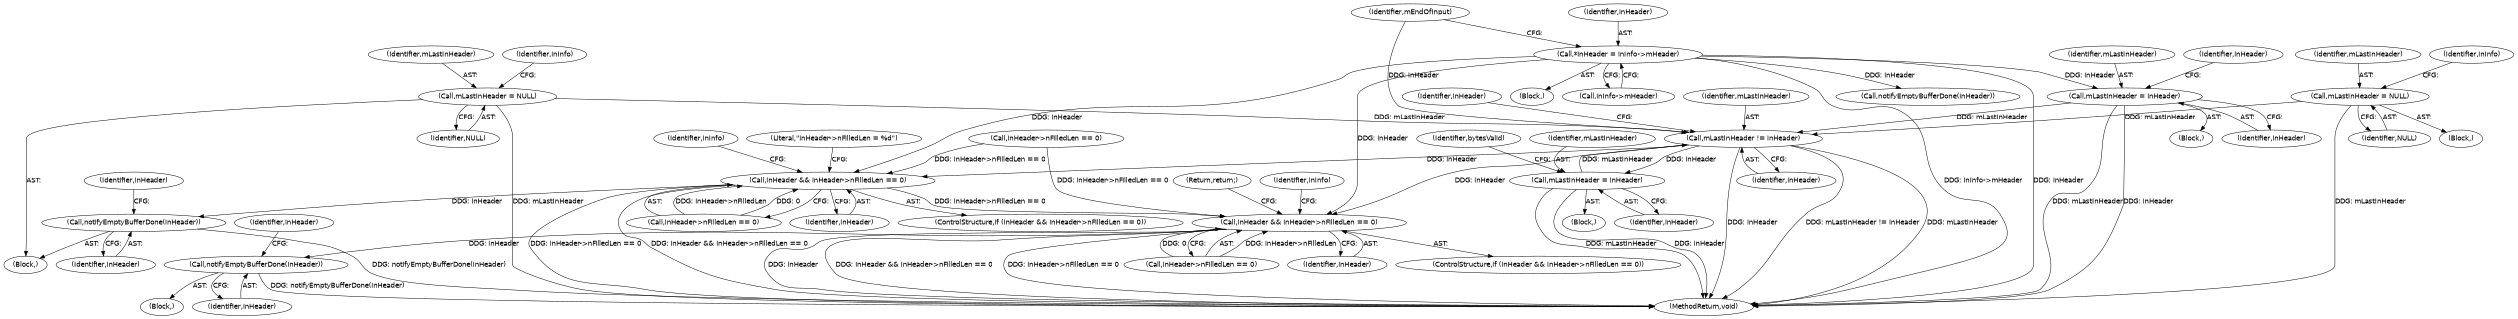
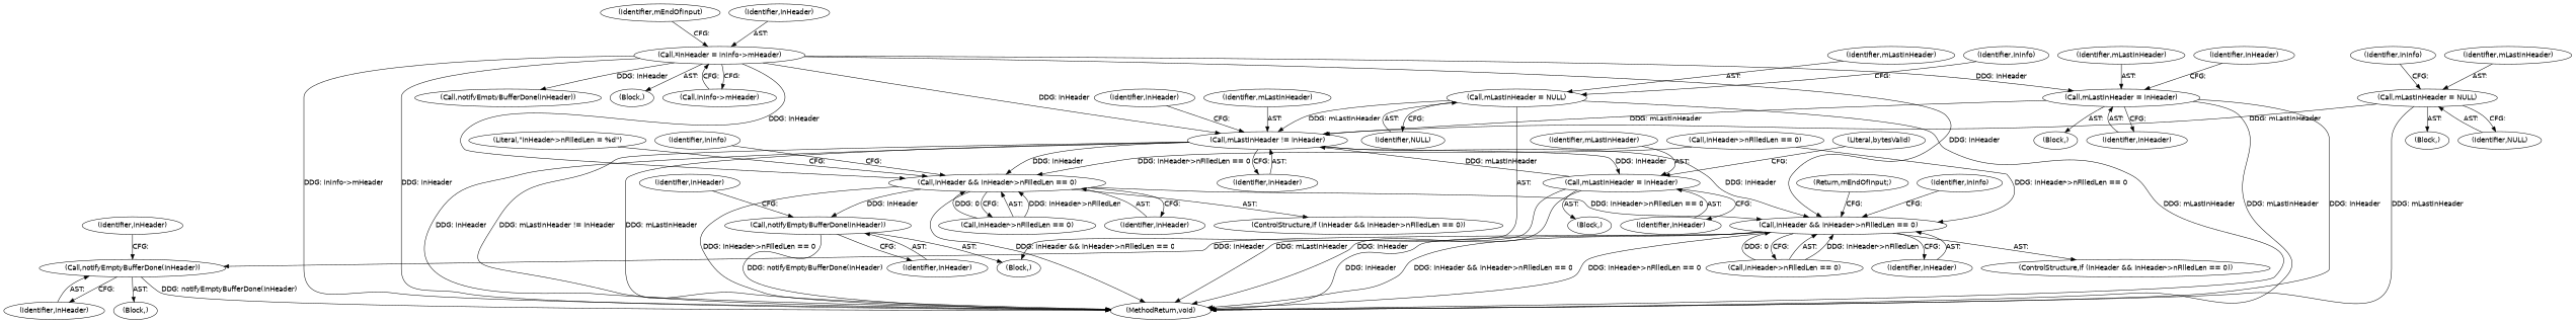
  digraph {
    fontname="DejaVu Sans"
    node [fontname="DejaVu Sans"]
    edge [fontname="DejaVu Sans"]
    n1 [label="(Call,mLastInHeader != inHeader)"]
    n2 [label="(Call,mLastInHeader = inHeader)"]
    n3 [label="(Call,inHeader && inHeader->nFilledLen == 0)"]
    n4 [label="(Call,inHeader && inHeader->nFilledLen == 0)"]
    n5 [label="(MethodReturn,void)"]
    n6 [label="(Identifier,inHeader)"]
    n7 [label="(Block,)"]
    n8 [label="(Identifier,inHeader)"]
    n9 [label="(Call,notifyEmptyBufferDone(inHeader))"]
    n10 [label="(Identifier,inHeader)"]
    n11 [label="(ControlStructure,if (inHeader && inHeader->nFilledLen == 0))"]
    n12 [label="(Call,inHeader->nFilledLen == 0)"]
    n13 [label="(Call,notifyEmptyBufferDone(inHeader))"]
    n14 [label="(Call,inHeader->nFilledLen == 0)"]
    n15 [label="(ControlStructure,if (inHeader && inHeader->nFilledLen == 0))"]
    n16 [label="(Identifier,inHeader)"]
    n17 [label="(Call,mLastInHeader = inHeader)"]
    n18 [label="(Identifier,inHeader)"]
    n19 [label="(Block,)"]
    n20 [label="(Call,*inHeader = inInfo->mHeader)"]
    n21 [label="(Call,notifyEmptyBufferDone(inHeader))"]
    n22 [label="(Block,)"]
    n23 [label="(Call,inInfo->mHeader)"]
    n24 [label="(Call,mLastInHeader = NULL)"]
    n25 [label="(Identifier,NULL)"]
    n26 [label="(Block,)"]
    n27 [label="(Call,mLastInHeader = NULL)"]
    n28 [label="(Identifier,NULL)"]
    n29 [label="(Block,)"]
    n30 [label="(Block,)"]
    n31 [label="(Identifier,inHeader)"]
    n32 [label="(Identifier,inHeader)"]
    n33 [label="(Identifier,inHeader)"]
    n34 [label="(Call,inHeader->nFilledLen == 0)"]
    n35 [label="(Identifier,inInfo)"]
    n36 [label="(Identifier,inHeader)"]
    n37 [label="(Identifier,inHeader)"]
    n38 [label="(Identifier,mLastInHeader)"]
-   n39 [label="(Return,return;)"]
+   n39 [label="(Return,mEndOfInput;)"]
    n40 [label="(Identifier,inHeader)"]
    n41 [label="(Identifier,inInfo)"]
    n42 [label="(Identifier,inInfo)"]
-   n43 [label="(Identifier,bytesValid)"]
+   n43 [label="(Literal,bytesValid)"]
    n44 [label="(Literal,\"inHeader->nFilledLen = %d\")"]
    n45 [label="(Identifier,mEndOfInput)"]
    n46 [label="(Identifier,mLastInHeader)"]
    n47 [label="(Identifier,mLastInHeader)"]
    n48 [label="(Identifier,inInfo)"]
    n49 [label="(Identifier,inHeader)"]
    n50 [label="(Identifier,mLastInHeader)"]
    n51 [label="(Identifier,mLastInHeader)"]
    n1 -> n2 [label="DDG: inHeader"]
    n1 -> n3 [label="DDG: inHeader"]
    n1 -> n4 [label="DDG: inHeader"]
    n1 -> n5 [label="DDG: mLastInHeader != inHeader"]
    n1 -> n5 [label="DDG: mLastInHeader"]
    n1 -> n5 [label="DDG: inHeader"]
    n1 -> n6 [label="CFG: "]
    n2 -> n1 [label="DDG: mLastInHeader"]
    n2 -> n5 [label="DDG: mLastInHeader"]
    n2 -> n5 [label="DDG: inHeader"]
    n2 -> n7 [label="AST: "]
    n2 -> n8 [label="CFG: "]
    n3 -> n5 [label="DDG: inHeader"]
    n3 -> n5 [label="DDG: inHeader && inHeader->nFilledLen == 0"]
    n3 -> n5 [label="DDG: inHeader->nFilledLen == 0"]
    n3 -> n9 [label="DDG: inHeader"]
    n3 -> n10 [label="CFG: "]
    n3 -> n11 [label="AST: "]
    n3 -> n12 [label="CFG: "]
    n4 -> n3 [label="DDG: inHeader->nFilledLen == 0"]
    n4 -> n5 [label="DDG: inHeader->nFilledLen == 0"]
    n4 -> n5 [label="DDG: inHeader && inHeader->nFilledLen == 0"]
    n4 -> n13 [label="DDG: inHeader"]
    n4 -> n14 [label="CFG: "]
    n4 -> n15 [label="AST: "]
    n4 -> n16 [label="CFG: "]
    n6 -> n1 [label="AST: "]
    n8 -> n2 [label="AST: "]
    n9 -> n5 [label="DDG: notifyEmptyBufferDone(inHeader)"]
    n9 -> n30 [label="AST: "]
    n9 -> n31 [label="CFG: "]
    n10 -> n3 [label="AST: "]
    n12 -> n3 [label="AST: "]
    n12 -> n3 [label="DDG: inHeader->nFilledLen"]
    n12 -> n3 [label="DDG: 0"]
    n13 -> n5 [label="DDG: notifyEmptyBufferDone(inHeader)"]
    n13 -> n29 [label="AST: "]
    n13 -> n32 [label="CFG: "]
    n14 -> n4 [label="AST: "]
    n14 -> n4 [label="DDG: inHeader->nFilledLen"]
    n14 -> n4 [label="DDG: 0"]
    n16 -> n4 [label="AST: "]
    n17 -> n1 [label="DDG: mLastInHeader"]
    n17 -> n5 [label="DDG: mLastInHeader"]
    n17 -> n5 [label="DDG: inHeader"]
    n17 -> n18 [label="CFG: "]
    n17 -> n19 [label="AST: "]
    n18 -> n17 [label="AST: "]
-   n45 -> n1 [label="DDG: inHeader"]
+   n20 -> n1 [label="DDG: inHeader"]
    n20 -> n3 [label="DDG: inHeader"]
    n20 -> n4 [label="DDG: inHeader"]
    n20 -> n5 [label="DDG: inInfo->mHeader"]
    n20 -> n5 [label="DDG: inHeader"]
    n20 -> n17 [label="DDG: inHeader"]
    n20 -> n21 [label="DDG: inHeader"]
    n20 -> n22 [label="AST: "]
    n20 -> n23 [label="CFG: "]
    n23 -> n20 [label="CFG: "]
    n24 -> n1 [label="DDG: mLastInHeader"]
    n24 -> n5 [label="DDG: mLastInHeader"]
    n24 -> n25 [label="CFG: "]
    n24 -> n26 [label="AST: "]
    n25 -> n24 [label="AST: "]
    n27 -> n1 [label="DDG: mLastInHeader"]
    n27 -> n5 [label="DDG: mLastInHeader"]
    n27 -> n28 [label="CFG: "]
    n27 -> n29 [label="AST: "]
    n28 -> n27 [label="AST: "]
    n31 -> n9 [label="AST: "]
    n32 -> n13 [label="AST: "]
    n33 -> n17 [label="CFG: "]
    n34 -> n3 [label="DDG: inHeader->nFilledLen == 0"]
    n34 -> n4 [label="DDG: inHeader->nFilledLen == 0"]
    n35 -> n4 [label="CFG: "]
    n36 -> n9 [label="CFG: "]
    n37 -> n1 [label="CFG: "]
    n38 -> n2 [label="AST: "]
    n39 -> n3 [label="CFG: "]
    n40 -> n13 [label="CFG: "]
    n41 -> n3 [label="CFG: "]
    n42 -> n24 [label="CFG: "]
    n43 -> n2 [label="CFG: "]
    n44 -> n4 [label="CFG: "]
    n45 -> n20 [label="CFG: "]
    n46 -> n17 [label="AST: "]
    n47 -> n27 [label="AST: "]
    n48 -> n27 [label="CFG: "]
    n49 -> n20 [label="AST: "]
    n50 -> n1 [label="AST: "]
    n51 -> n24 [label="AST: "]
  }
